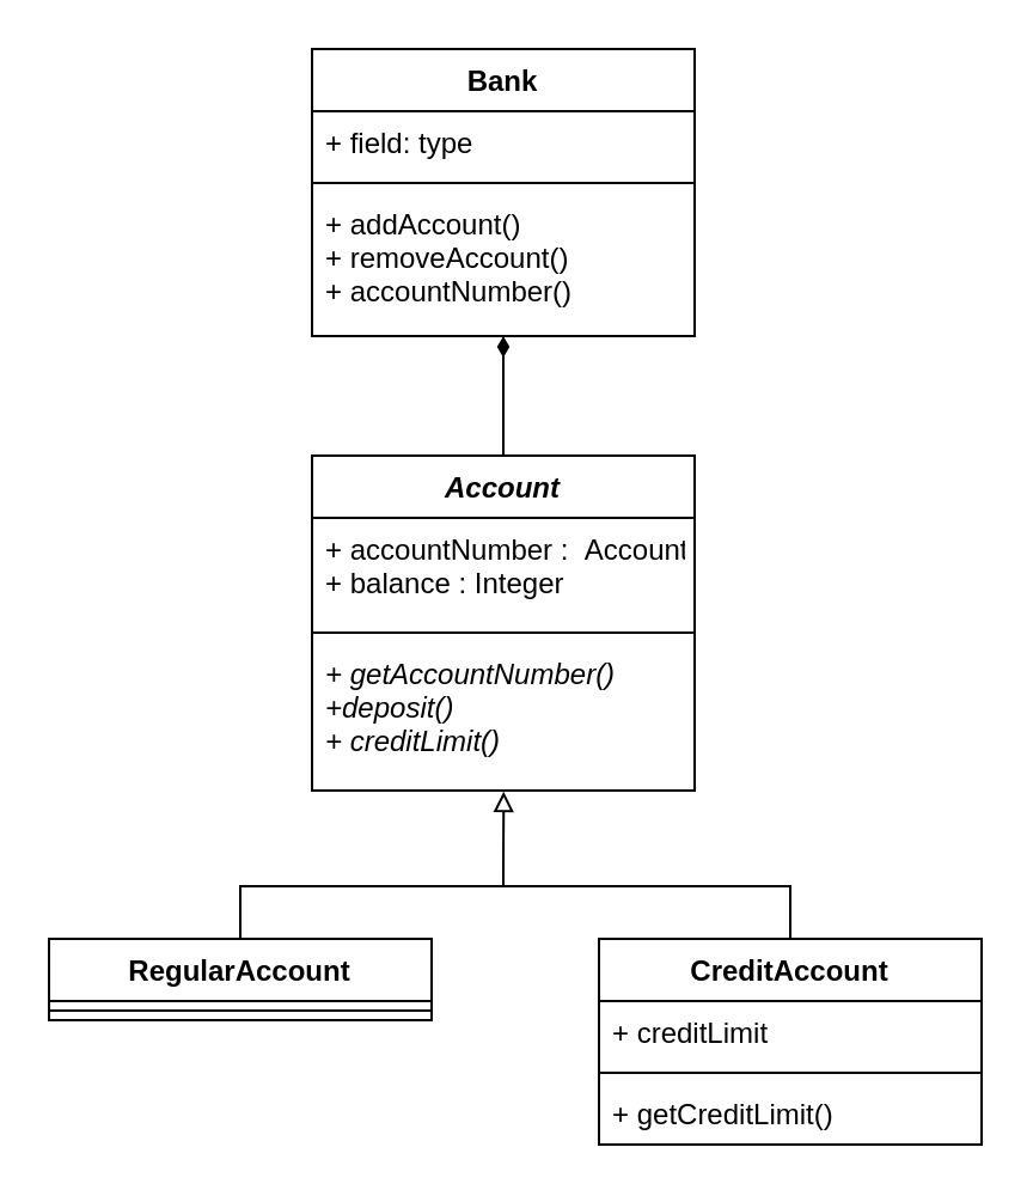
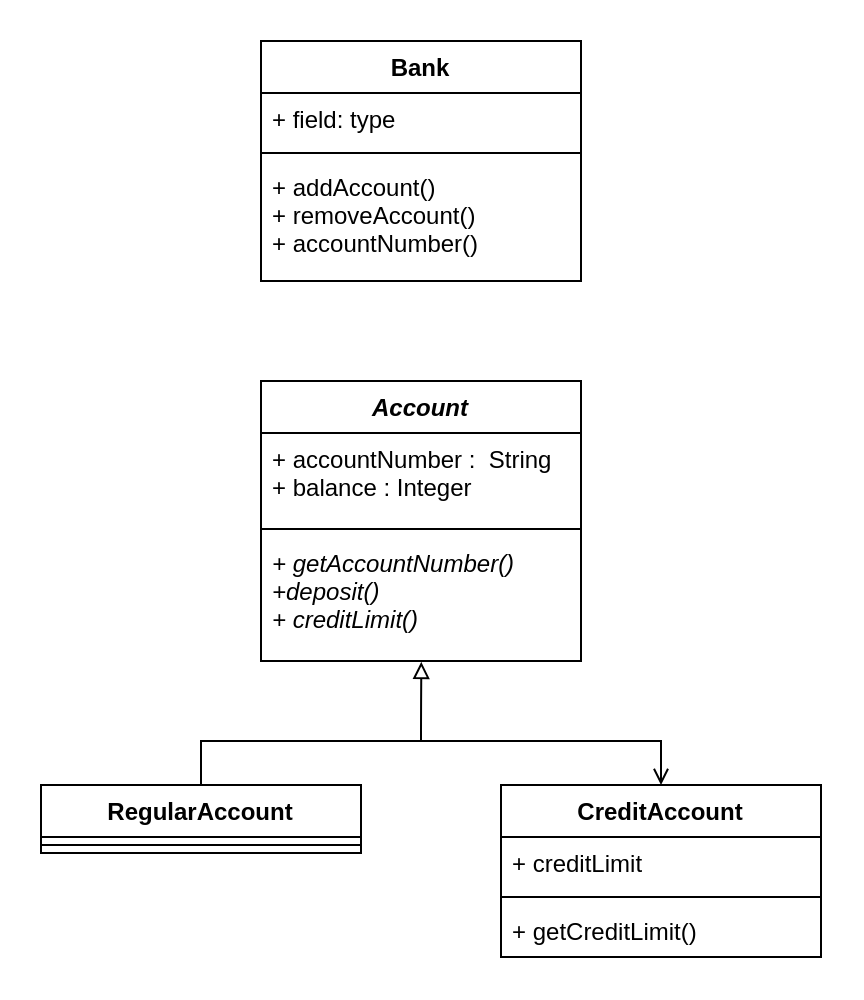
  <mxCell id="0" />
  <mxCell id="1" parent="0" />
  <mxCell id="2" value="Bank" style="swimlane;fontStyle=1;align=center;verticalAlign=top;childLayout=stackLayout;horizontal=1;startSize=26;horizontalStack=0;resizeParent=1;resizeParentMax=0;resizeLast=0;collapsible=1;marginBottom=0;" parent="1" vertex="1"><mxGeometry x="130" y="20" width="160" height="120" as="geometry" /></mxCell>
  <mxCell id="3" value="+ field: type" style="text;strokeColor=none;fillColor=none;align=left;verticalAlign=top;spacingLeft=4;spacingRight=4;overflow=hidden;rotatable=0;points=[[0,0.5],[1,0.5]];portConstraint=eastwest;" parent="2" vertex="1"><mxGeometry y="26" width="160" height="26" as="geometry" /></mxCell>
  <mxCell id="4" value="" style="line;strokeWidth=1;fillColor=none;align=left;verticalAlign=middle;spacingTop=-1;spacingLeft=3;spacingRight=3;rotatable=0;labelPosition=right;points=[];portConstraint=eastwest;" parent="2" vertex="1"><mxGeometry y="52" width="160" height="8" as="geometry" /></mxCell>
  <mxCell id="5" value="+ addAccount()&#10;+ removeAccount()&#10;+ accountNumber()" style="text;strokeColor=none;fillColor=none;align=left;verticalAlign=top;spacingLeft=4;spacingRight=4;overflow=hidden;rotatable=0;points=[[0,0.5],[1,0.5]];portConstraint=eastwest;" parent="2" vertex="1"><mxGeometry y="60" width="160" height="60" as="geometry" /></mxCell>
- <mxCell id="6" style="edgeStyle=none;rounded=0;orthogonalLoop=1;jettySize=auto;html=1;exitX=0.5;exitY=0;exitDx=0;exitDy=0;endArrow=diamondThin;endFill=1;" parent="1" source="7" target="5" edge="1"><mxGeometry relative="1" as="geometry" /></mxCell>
  <mxCell id="7" value="Account" style="swimlane;fontStyle=3;align=center;verticalAlign=top;childLayout=stackLayout;horizontal=1;startSize=26;horizontalStack=0;resizeParent=1;resizeParentMax=0;resizeLast=0;collapsible=1;marginBottom=0;" parent="1" vertex="1"><mxGeometry x="130" y="190" width="160" height="140" as="geometry" /></mxCell>
- <mxCell id="8" value="+ accountNumber :  Account&#10;+ balance : Integer" style="text;strokeColor=none;fillColor=none;align=left;verticalAlign=top;spacingLeft=4;spacingRight=4;overflow=hidden;rotatable=0;points=[[0,0.5],[1,0.5]];portConstraint=eastwest;" parent="7" vertex="1"><mxGeometry y="26" width="160" height="44" as="geometry" /></mxCell>
+ <mxCell id="8" value="+ accountNumber :  String&#10;+ balance : Integer" style="text;strokeColor=none;fillColor=none;align=left;verticalAlign=top;spacingLeft=4;spacingRight=4;overflow=hidden;rotatable=0;points=[[0,0.5],[1,0.5]];portConstraint=eastwest;" parent="7" vertex="1"><mxGeometry y="26" width="160" height="44" as="geometry" /></mxCell>
  <mxCell id="9" value="" style="line;strokeWidth=1;fillColor=none;align=left;verticalAlign=middle;spacingTop=-1;spacingLeft=3;spacingRight=3;rotatable=0;labelPosition=right;points=[];portConstraint=eastwest;" parent="7" vertex="1"><mxGeometry y="70" width="160" height="8" as="geometry" /></mxCell>
  <mxCell id="10" value="+ getAccountNumber()&#10;+deposit()&#10;+ creditLimit()" style="text;strokeColor=none;fillColor=none;align=left;verticalAlign=top;spacingLeft=4;spacingRight=4;overflow=hidden;rotatable=0;points=[[0,0.5],[1,0.5]];portConstraint=eastwest;fontStyle=2" parent="7" vertex="1"><mxGeometry y="78" width="160" height="62" as="geometry" /></mxCell>
- <mxCell id="11" style="edgeStyle=orthogonalEdgeStyle;rounded=0;orthogonalLoop=1;jettySize=auto;html=1;exitX=0.5;exitY=0;exitDx=0;exitDy=0;entryX=0.5;entryY=0;entryDx=0;entryDy=0;endArrow=none;endFill=0;" parent="1" source="12" target="14" edge="1"><mxGeometry relative="1" as="geometry"><Array as="points"><mxPoint x="100" y="370" /><mxPoint x="330" y="370" /></Array></mxGeometry></mxCell>
+ <mxCell id="11" style="edgeStyle=orthogonalEdgeStyle;rounded=0;orthogonalLoop=1;jettySize=auto;html=1;exitX=0.5;exitY=0;exitDx=0;exitDy=0;entryX=0.5;entryY=0;entryDx=0;entryDy=0;endArrow=open;endFill=0;" parent="1" source="12" target="14" edge="1"><mxGeometry relative="1" as="geometry"><Array as="points"><mxPoint x="100" y="370" /><mxPoint x="330" y="370" /></Array></mxGeometry></mxCell>
  <mxCell id="12" value="RegularAccount" style="swimlane;fontStyle=1;align=center;verticalAlign=top;childLayout=stackLayout;horizontal=1;startSize=26;horizontalStack=0;resizeParent=1;resizeParentMax=0;resizeLast=0;collapsible=1;marginBottom=0;" parent="1" vertex="1"><mxGeometry x="20" y="392" width="160" height="34" as="geometry" /></mxCell>
  <mxCell id="13" value="" style="line;strokeWidth=1;fillColor=none;align=left;verticalAlign=middle;spacingTop=-1;spacingLeft=3;spacingRight=3;rotatable=0;labelPosition=right;points=[];portConstraint=eastwest;" parent="12" vertex="1"><mxGeometry y="26" width="160" height="8" as="geometry" /></mxCell>
  <mxCell id="14" value="CreditAccount" style="swimlane;fontStyle=1;align=center;verticalAlign=top;childLayout=stackLayout;horizontal=1;startSize=26;horizontalStack=0;resizeParent=1;resizeParentMax=0;resizeLast=0;collapsible=1;marginBottom=0;" parent="1" vertex="1"><mxGeometry x="250" y="392" width="160" height="86" as="geometry" /></mxCell>
  <mxCell id="15" value="+ creditLimit" style="text;strokeColor=none;fillColor=none;align=left;verticalAlign=top;spacingLeft=4;spacingRight=4;overflow=hidden;rotatable=0;points=[[0,0.5],[1,0.5]];portConstraint=eastwest;" parent="14" vertex="1"><mxGeometry y="26" width="160" height="26" as="geometry" /></mxCell>
  <mxCell id="16" value="" style="line;strokeWidth=1;fillColor=none;align=left;verticalAlign=middle;spacingTop=-1;spacingLeft=3;spacingRight=3;rotatable=0;labelPosition=right;points=[];portConstraint=eastwest;" parent="14" vertex="1"><mxGeometry y="52" width="160" height="8" as="geometry" /></mxCell>
  <mxCell id="17" value="+ getCreditLimit()" style="text;strokeColor=none;fillColor=none;align=left;verticalAlign=top;spacingLeft=4;spacingRight=4;overflow=hidden;rotatable=0;points=[[0,0.5],[1,0.5]];portConstraint=eastwest;" parent="14" vertex="1"><mxGeometry y="60" width="160" height="26" as="geometry" /></mxCell>
  <mxCell id="18" value="" style="endArrow=block;html=1;entryX=0.501;entryY=1.007;entryDx=0;entryDy=0;entryPerimeter=0;endFill=0;" parent="1" target="10" edge="1"><mxGeometry width="50" height="50" relative="1" as="geometry"><mxPoint x="210" y="370" as="sourcePoint" /><mxPoint x="240" y="280" as="targetPoint" /><Array as="points"><mxPoint x="210" y="370" /><mxPoint x="210" y="360" /></Array></mxGeometry></mxCell>
